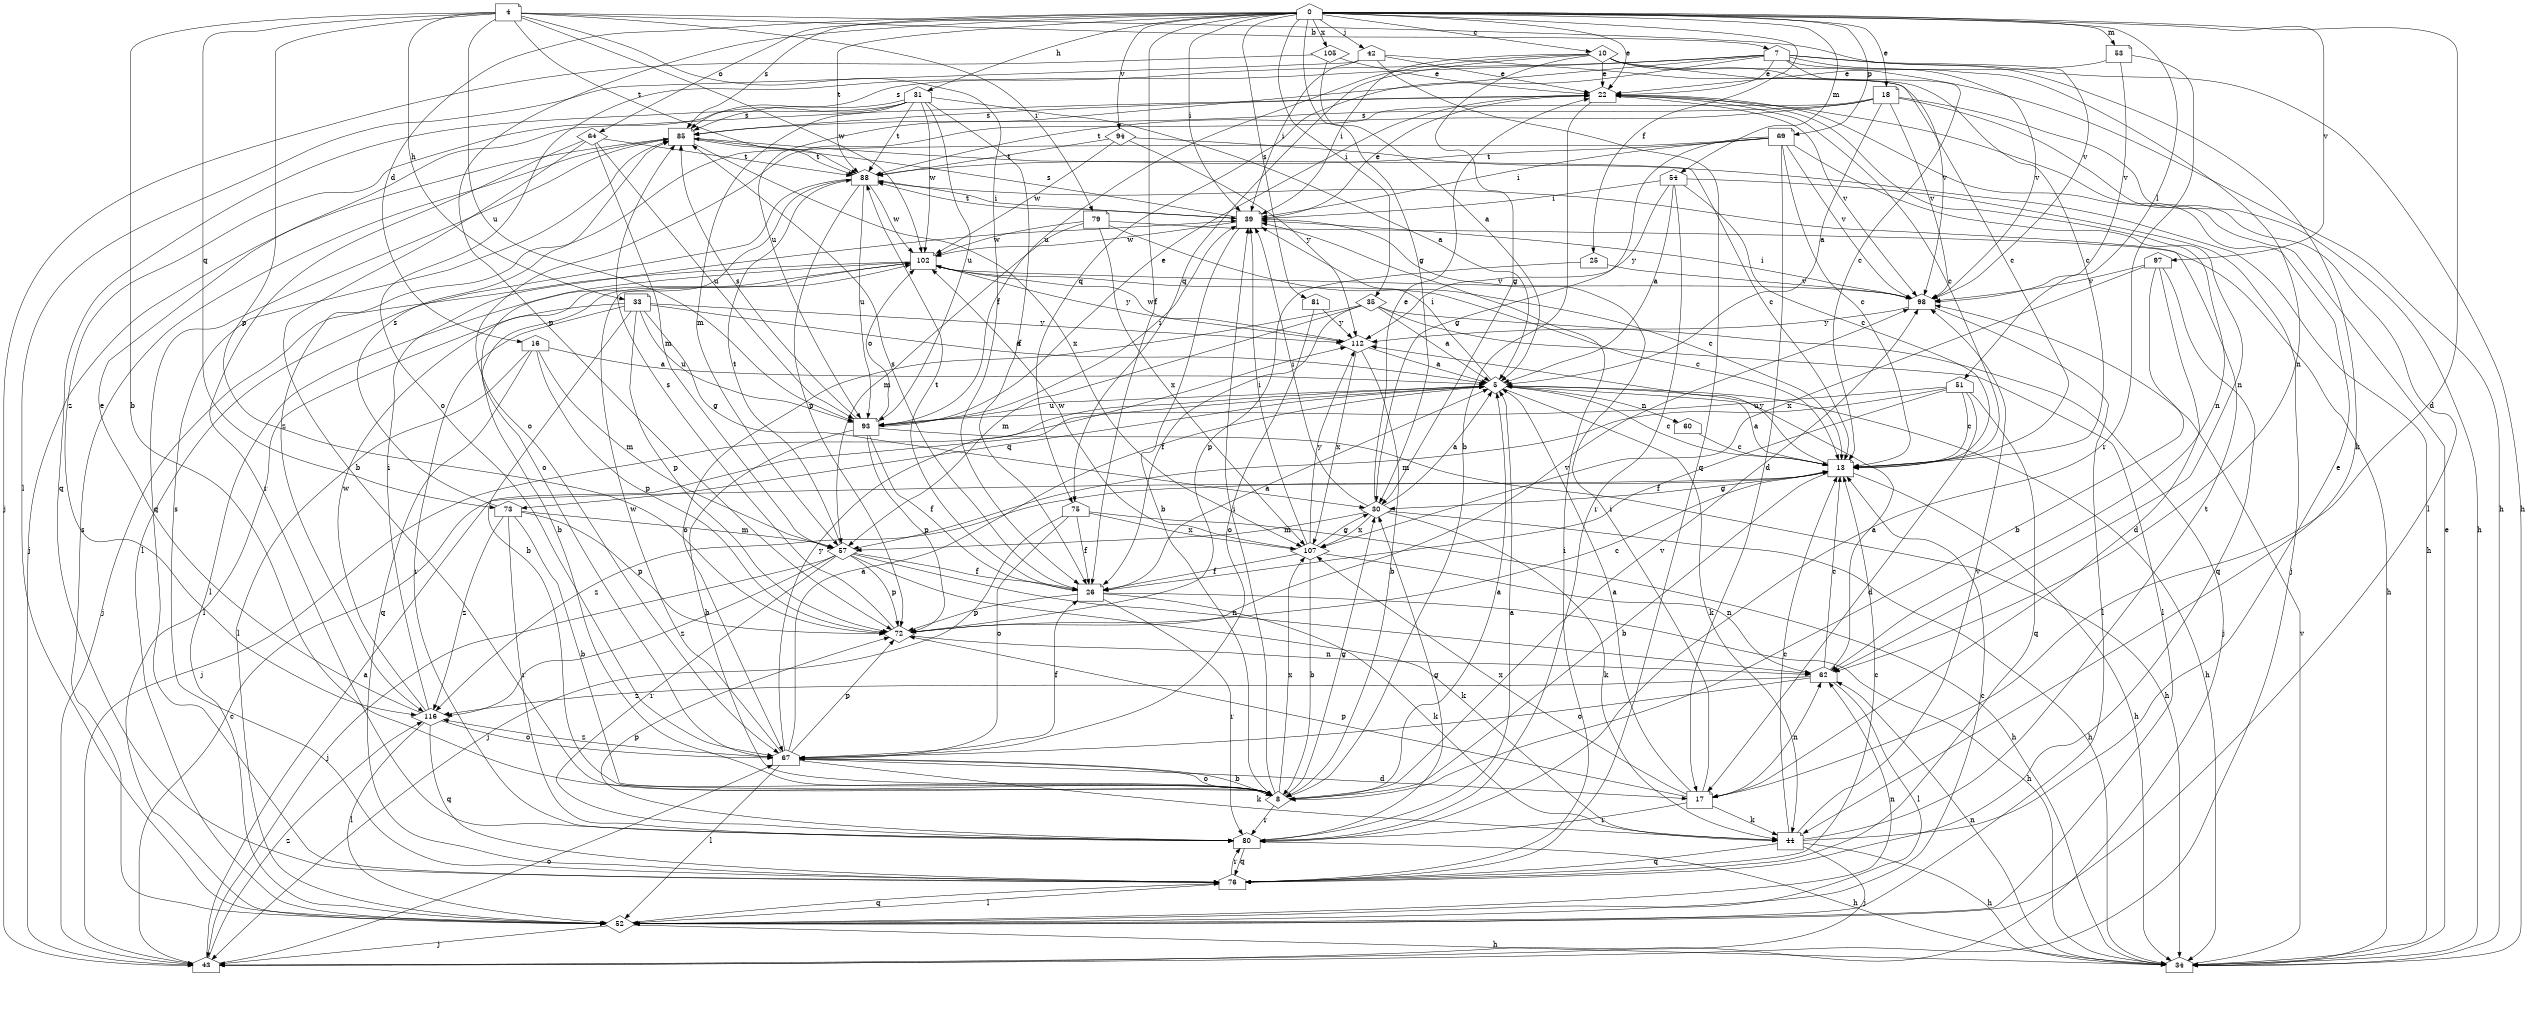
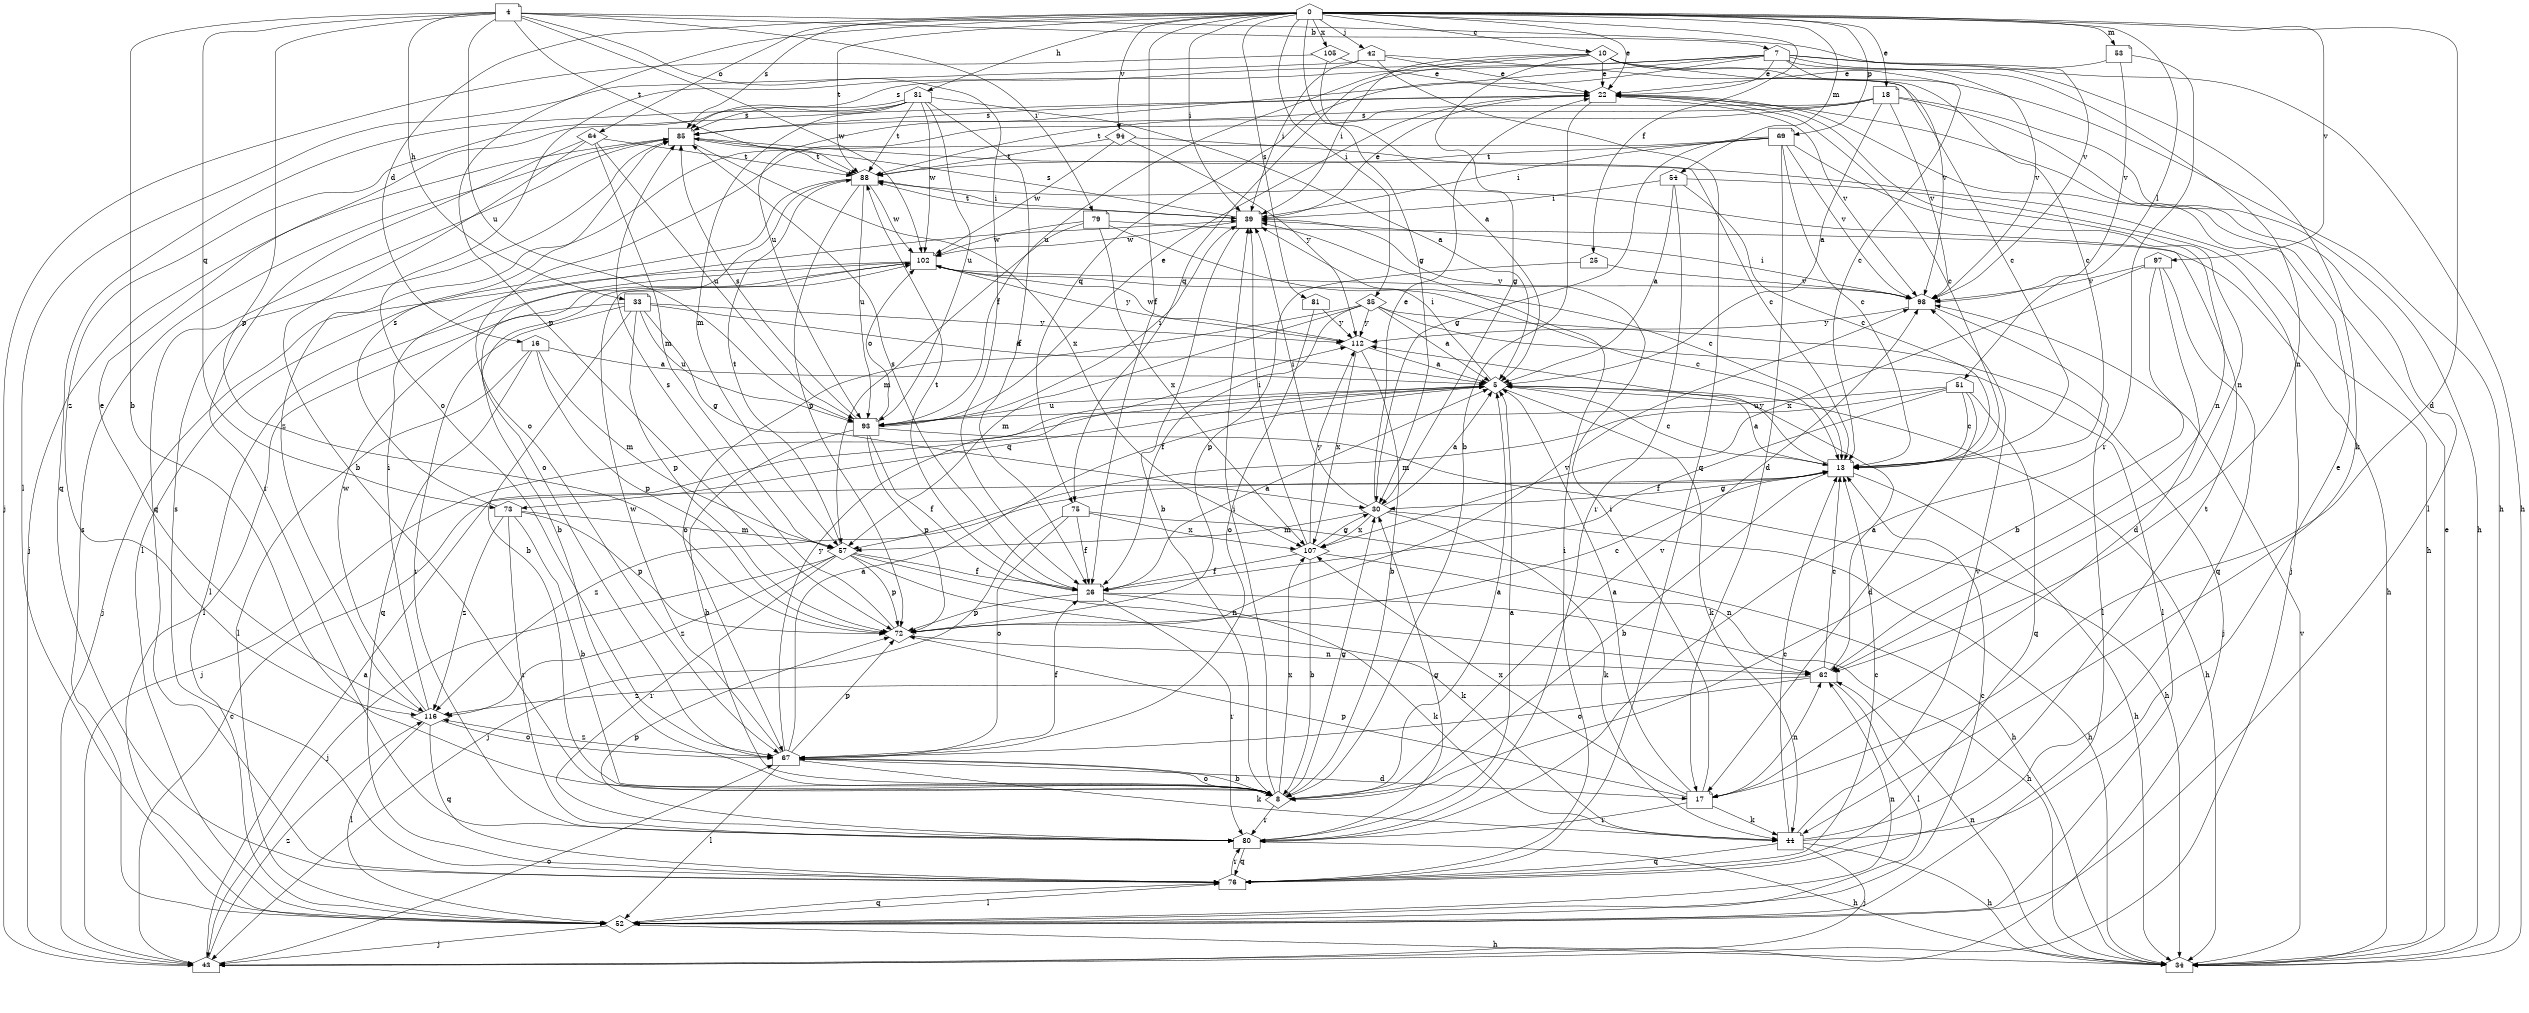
  strict digraph {
    node [shape=house]
    10 [shape=diamond]
    0
    16
    17 [shape=note]
    18 [shape=note]
    22
    25
    26 [shape=note]
    30 [shape=diamond]
    31
    35 [shape=diamond]
    39 [shape=note]
    42
    51
    53 [shape=note]
    54
    64 [shape=diamond]
    69 [shape=note]
    72 [shape=diamond]
    81
    85 [shape=note]
    88
    94 [shape=diamond]
    97
    105 [shape=diamond]
    93 [shape=note]
    98
    13 [shape=note]
    34
    75
    5 [shape=diamond]
    52 [shape=diamond]
    57 [shape=diamond]
    76
    n35 [label=44 shape=note]
    62
    80
    107 [shape=diamond]
    67
    8 [shape=diamond]
    102 [shape=note]
    116 [shape=diamond]
    43
    112 [shape=diamond]
    4 [shape=note]
    7
    33 [shape=note]
    73
    79 [shape=note]
-   60
    10 -> 22 [label=e]
    10 -> 30 [label=g]
    10 -> 39 [label=i]
    10 -> 93 [label=u]
    10 -> 98 [label=v]
    10 -> 13 [label=c]
    10 -> 34 [label=h]
    10 -> 75 [label=q]
    0 -> 10 [label=c]
    0 -> 16 [label=d]
    0 -> 17 [label=d]
    0 -> 18 [label=e]
    0 -> 22 [label=e]
    0 -> 25 [label=f]
    0 -> 26 [label=f]
    0 -> 30 [label=g]
    0 -> 31 [label=h]
    0 -> 35 [label=i]
    0 -> 39 [label=i]
    0 -> 42 [label=j]
    0 -> 51 [label=l]
    0 -> 53 [label=m]
    0 -> 54 [label=m]
    0 -> 64 [label=o]
    0 -> 69 [label=p]
    0 -> 72 [label=p]
    0 -> 81 [label=s]
    0 -> 85 [label=s]
    0 -> 88 [label=t]
    0 -> 94 [label=v]
    0 -> 97 [label=v]
    0 -> 105 [label=x]
    16 -> 72 [label=p]
    16 -> 5 [label=a]
    16 -> 52 [label=l]
    16 -> 57 [label=m]
    16 -> 76 [label=q]
    17 -> 39 [label=i]
    17 -> 72 [label=p]
    17 -> 5 [label=a]
    17 -> n35 [label=k]
    17 -> 62 [label=n]
    17 -> 80 [label=r]
    17 -> 107 [label=x]
    18 -> 85 [label=s]
    18 -> 88 [label=t]
    18 -> 98 [label=v]
    18 -> 34 [label=h]
    18 -> 5 [label=a]
    18 -> 52 [label=l]
    18 -> 67 [label=o]
    22 -> 85 [label=s]
    22 -> 98 [label=v]
    22 -> 13 [label=c]
    22 -> 62 [label=n]
    22 -> 8 [label=b]
    25 -> 72 [label=p]
    25 -> 98 [label=v]
    26 -> 72 [label=p]
    26 -> 85 [label=s]
    26 -> 88 [label=t]
    26 -> 34 [label=h]
    26 -> 5 [label=a]
    26 -> n35 [label=k]
    26 -> 80 [label=r]
    30 -> 22 [label=e]
    30 -> 39 [label=i]
    30 -> 34 [label=h]
    30 -> 5 [label=a]
    30 -> 57 [label=m]
    30 -> n35 [label=k]
    30 -> 107 [label=x]
    31 -> 26 [label=f]
    31 -> 85 [label=s]
    31 -> 88 [label=t]
    31 -> 93 [label=u]
    31 -> 5 [label=a]
    31 -> 57 [label=m]
    31 -> 76 [label=q]
    31 -> 102 [label=w]
    31 -> 116 [label=z]
    35 -> 26 [label=f]
    35 -> 5 [label=a]
    35 -> 52 [label=l]
    35 -> 57 [label=m]
    35 -> 67 [label=o]
    35 -> 43 [label=j]
-   54 -> 112 [label=y]
+   35 -> 112 [label=y]
    39 -> 22 [label=e]
    39 -> 85 [label=s]
    39 -> 88 [label=t]
    39 -> 8 [label=b]
    39 -> 102 [label=w]
    42 -> 22 [label=e]
    42 -> 39 [label=i]
    42 -> 13 [label=c]
    42 -> 52 [label=l]
    42 -> 76 [label=q]
    51 -> 17 [label=d]
    51 -> 26 [label=f]
    51 -> 93 [label=u]
    51 -> 13 [label=c]
    51 -> 57 [label=m]
    51 -> 76 [label=q]
    53 -> 22 [label=e]
    53 -> 98 [label=v]
    53 -> 80 [label=r]
    54 -> 39 [label=i]
    54 -> 13 [label=c]
    54 -> 5 [label=a]
    54 -> 80 [label=r]
    54 -> 43 [label=j]
    64 -> 88 [label=t]
    64 -> 93 [label=u]
    64 -> 57 [label=m]
    64 -> 80 [label=r]
    64 -> 8 [label=b]
    69 -> 17 [label=d]
    69 -> 30 [label=g]
    69 -> 39 [label=i]
    69 -> 88 [label=t]
    69 -> 98 [label=v]
    69 -> 13 [label=c]
    69 -> 62 [label=n]
    69 -> 116 [label=z]
    72 -> 85 [label=s]
    72 -> 98 [label=v]
    72 -> 13 [label=c]
    72 -> 62 [label=n]
    81 -> 67 [label=o]
    81 -> 112 [label=y]
    85 -> 88 [label=t]
    85 -> 13 [label=c]
    85 -> 76 [label=q]
    85 -> 107 [label=x]
    85 -> 43 [label=j]
    88 -> 39 [label=i]
    88 -> 72 [label=p]
    88 -> 93 [label=u]
    88 -> 52 [label=l]
    88 -> 67 [label=o]
    88 -> 102 [label=w]
    94 -> 88 [label=t]
    94 -> 34 [label=h]
    94 -> 102 [label=w]
    94 -> 112 [label=y]
    97 -> 17 [label=d]
    97 -> 98 [label=v]
    97 -> 76 [label=q]
    97 -> 107 [label=x]
    97 -> 8 [label=b]
    105 -> 22 [label=e]
    105 -> 5 [label=a]
    105 -> 43 [label=j]
    93 -> 22 [label=e]
    93 -> 26 [label=f]
    93 -> 39 [label=i]
    93 -> 72 [label=p]
    93 -> 85 [label=s]
    93 -> 34 [label=h]
    93 -> 8 [label=b]
    93 -> 102 [label=o]
    98 -> 39 [label=i]
    98 -> 52 [label=l]
    98 -> 112 [label=y]
    13 -> 30 [label=g]
    13 -> 34 [label=h]
    13 -> 5 [label=a]
    13 -> 8 [label=b]
    13 -> 116 [label=z]
    13 -> 112 [label=y]
    34 -> 22 [label=e]
    34 -> 98 [label=v]
    34 -> 62 [label=n]
    75 -> 26 [label=f]
    75 -> 34 [label=h]
    75 -> 107 [label=x]
    75 -> 67 [label=o]
    75 -> 43 [label=j]
    5 -> 39 [label=i]
    5 -> 93 [label=u]
    5 -> 13 [label=c]
    5 -> 34 [label=h]
    5 -> n35 [label=k]
    5 -> 43 [label=j]
    5 -> 73 [label=q]
-   5 -> 60 [label=n]
    52 -> 85 [label=s]
    52 -> 13 [label=c]
    52 -> 34 [label=h]
    52 -> 76 [label=q]
    52 -> 62 [label=n]
    52 -> 43 [label=j]
    57 -> 26 [label=f]
    57 -> 72 [label=p]
    57 -> 88 [label=t]
    57 -> n35 [label=k]
    57 -> 62 [label=n]
    57 -> 80 [label=r]
    57 -> 116 [label=z]
    57 -> 43 [label=j]
    76 -> 39 [label=i]
    76 -> 85 [label=s]
    76 -> 13 [label=c]
    76 -> 52 [label=l]
    76 -> 80 [label=r]
    n35 -> 22 [label=e]
    n35 -> 88 [label=t]
    n35 -> 98 [label=v]
    n35 -> 13 [label=c]
    n35 -> 34 [label=h]
    n35 -> 76 [label=q]
    n35 -> 43 [label=j]
    62 -> 13 [label=c]
    62 -> 5 [label=a]
    62 -> 52 [label=l]
    62 -> 67 [label=o]
    62 -> 116 [label=z]
    80 -> 30 [label=g]
    80 -> 72 [label=p]
    80 -> 34 [label=h]
    80 -> 5 [label=a]
    80 -> 76 [label=q]
    107 -> 26 [label=f]
    107 -> 30 [label=g]
    107 -> 39 [label=i]
    107 -> 62 [label=n]
    107 -> 8 [label=b]
-   107 -> 102 [label=w]
    107 -> 112 [label=y]
    67 -> 17 [label=d]
    67 -> 26 [label=f]
    67 -> 72 [label=p]
    67 -> 5 [label=a]
    67 -> 52 [label=l]
    67 -> n35 [label=k]
    67 -> 8 [label=b]
    67 -> 102 [label=w]
    67 -> 116 [label=z]
    67 -> 112 [label=y]
    8 -> 30 [label=g]
    8 -> 39 [label=i]
    8 -> 98 [label=v]
    8 -> 5 [label=a]
    8 -> 80 [label=r]
    8 -> 107 [label=x]
    8 -> 67 [label=o]
    102 -> 98 [label=v]
    102 -> 13 [label=c]
    102 -> 52 [label=l]
    102 -> 8 [label=b]
    102 -> 43 [label=j]
    102 -> 112 [label=y]
    116 -> 22 [label=e]
    116 -> 39 [label=i]
    116 -> 52 [label=l]
    116 -> 76 [label=q]
    116 -> 67 [label=o]
    116 -> 102 [label=w]
    43 -> 13 [label=c]
    43 -> 5 [label=a]
    43 -> 67 [label=o]
    43 -> 116 [label=z]
    112 -> 5 [label=a]
    112 -> 107 [label=x]
    112 -> 8 [label=b]
    112 -> 102 [label=w]
    4 -> 26 [label=f]
    4 -> 72 [label=p]
    4 -> 88 [label=t]
    4 -> 93 [label=u]
    4 -> 98 [label=v]
    4 -> 8 [label=b]
    4 -> 102 [label=w]
    4 -> 7 [label=b]
    4 -> 33 [label=h]
    4 -> 73 [label=q]
    4 -> 79 [label=r]
    7 -> 22 [label=e]
    7 -> 85 [label=s]
    7 -> 93 [label=u]
    7 -> 98 [label=v]
    7 -> 13 [label=c]
    7 -> 34 [label=h]
    7 -> 75 [label=q]
    7 -> n35 [label=k]
    7 -> 62 [label=n]
    7 -> 67 [label=o]
    33 -> 30 [label=g]
    33 -> 72 [label=p]
    33 -> 93 [label=u]
    33 -> 5 [label=a]
    33 -> 52 [label=l]
    33 -> 80 [label=r]
    33 -> 8 [label=b]
    33 -> 112 [label=y]
    73 -> 72 [label=p]
    73 -> 85 [label=s]
    73 -> 57 [label=m]
    73 -> 80 [label=r]
    73 -> 8 [label=b]
    73 -> 116 [label=z]
    79 -> 13 [label=c]
    79 -> 34 [label=h]
    79 -> 57 [label=m]
    79 -> 107 [label=x]
    79 -> 102 [label=w]
-   60 -> 13 [label=c]
  }
